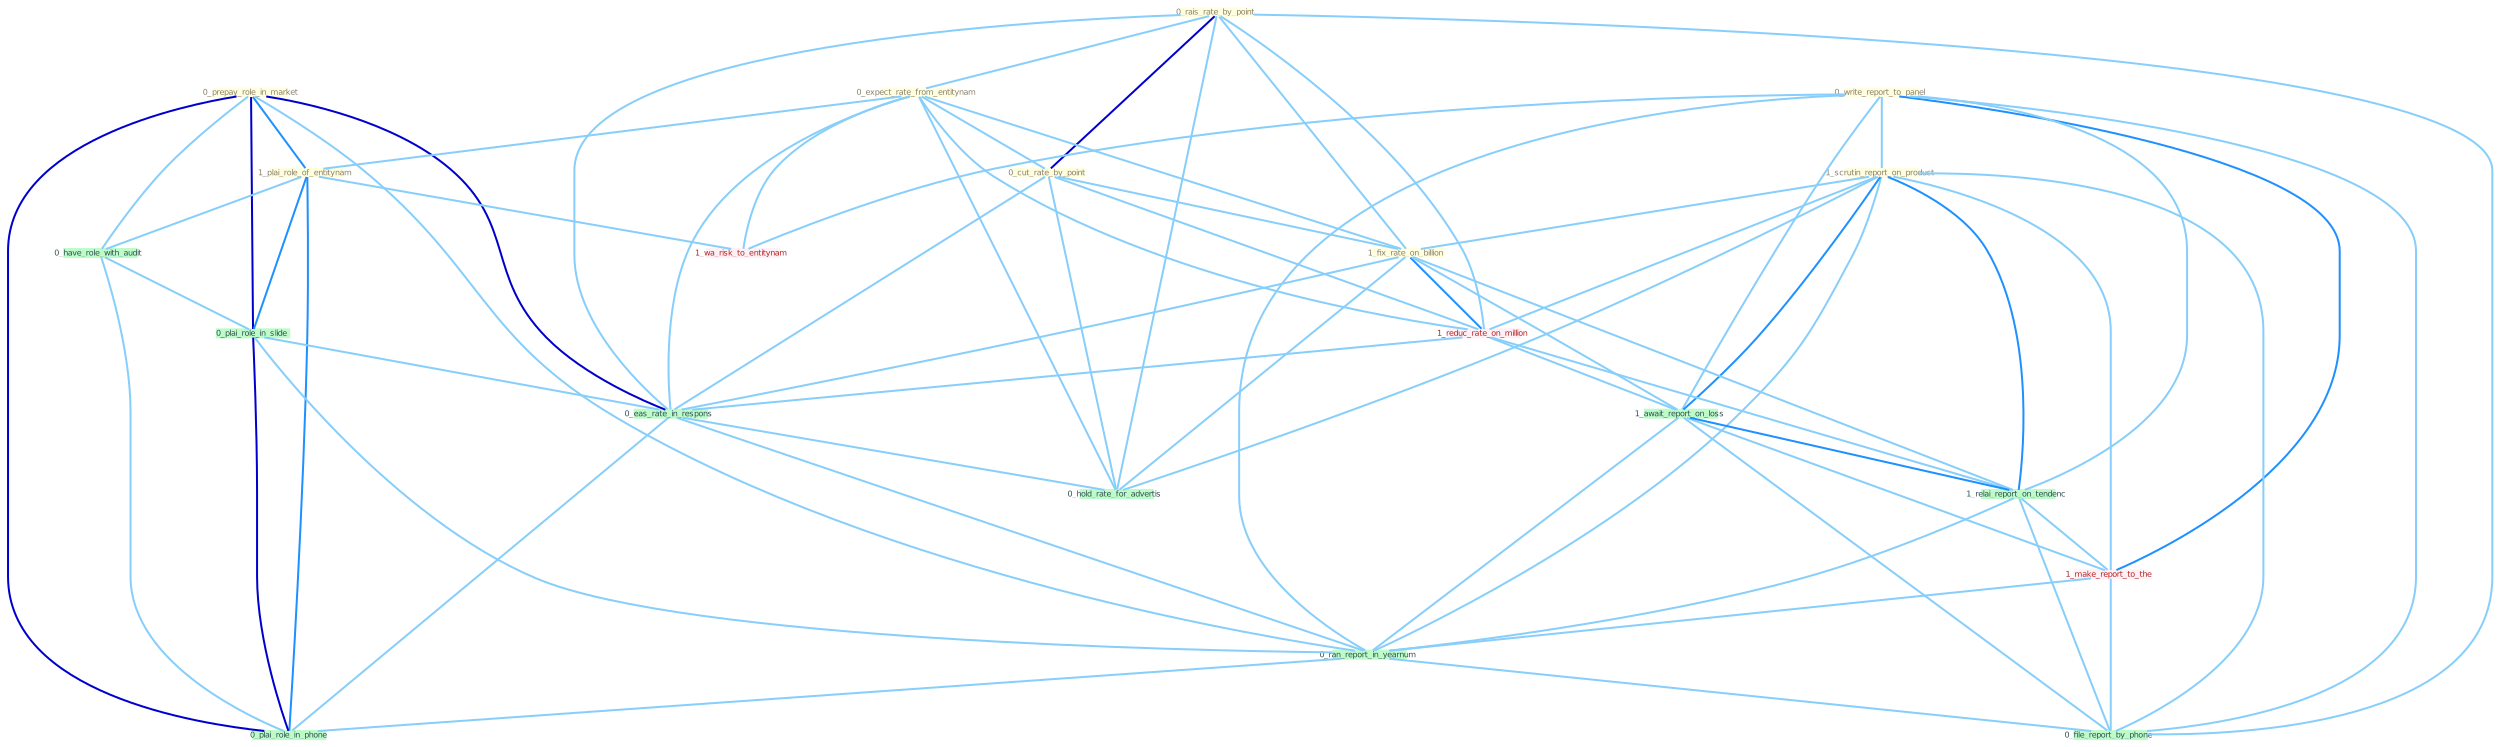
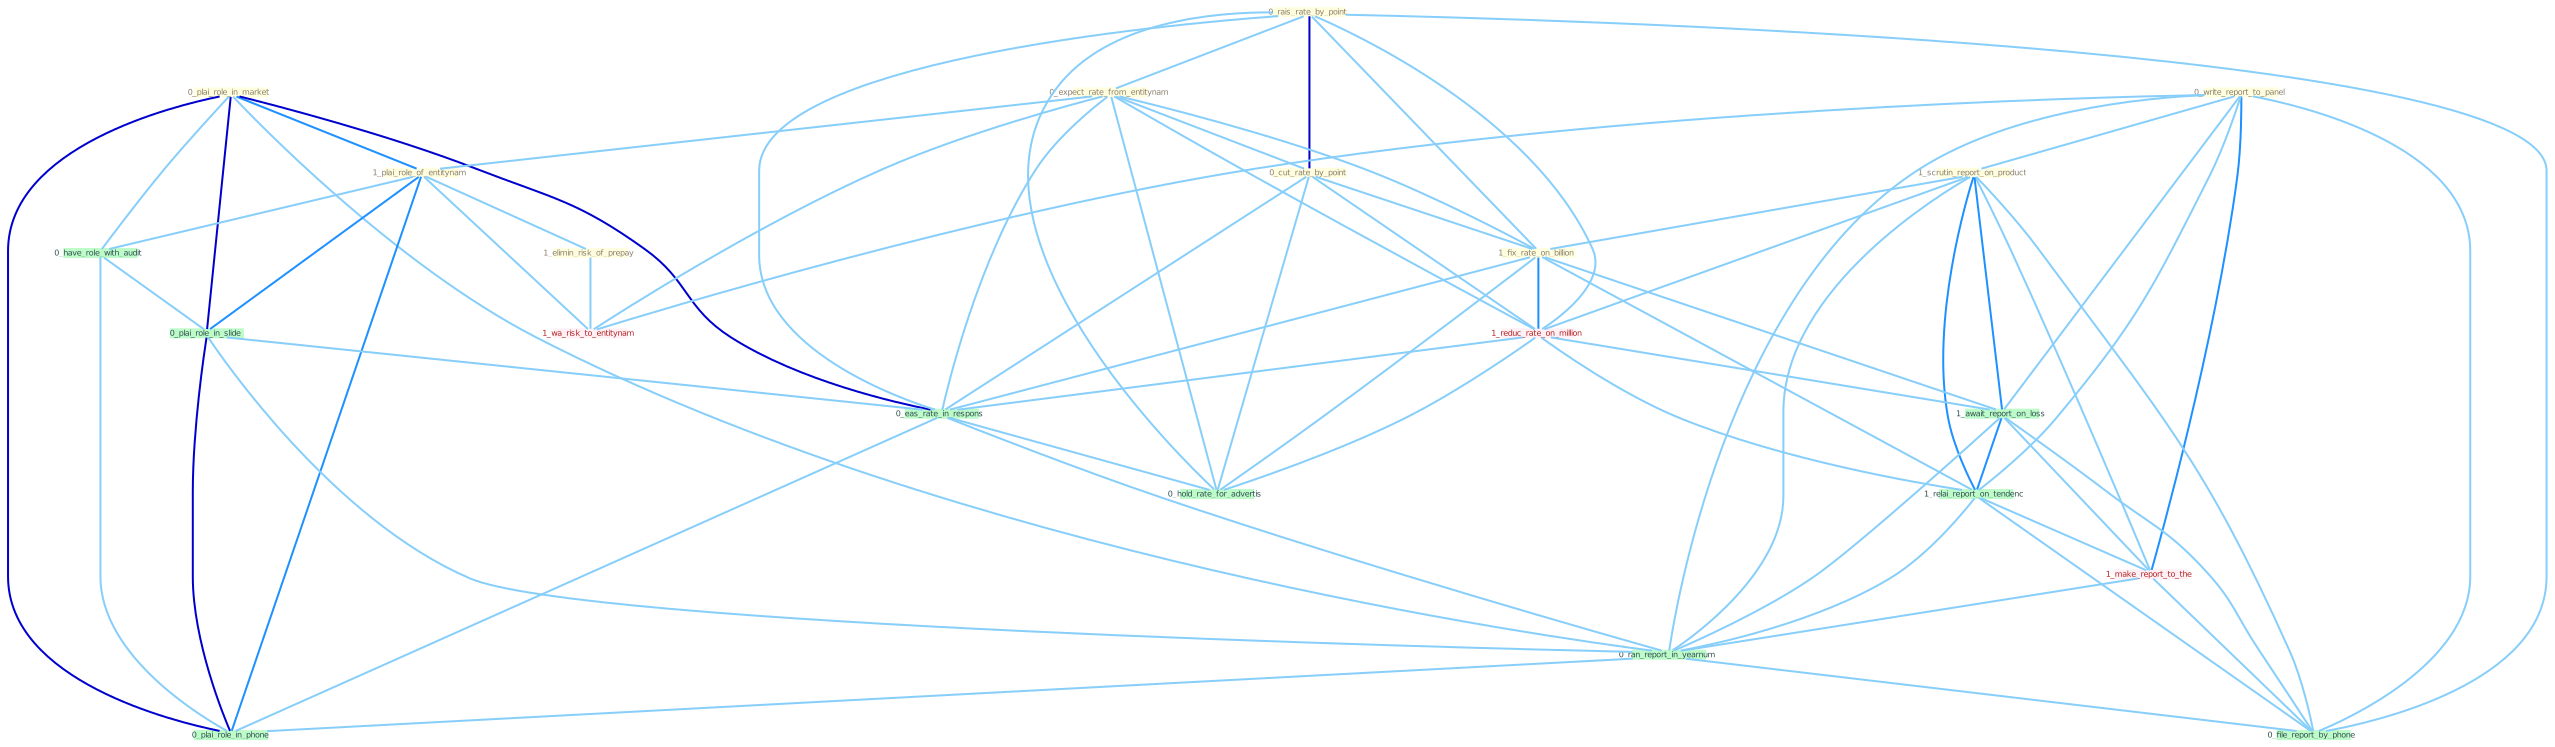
  graph {
    fontname="DejaVu Sans"
    node [color="#ffffe0" fixedsize=true fontcolor="#8b7d6b" fontname="DejaVu Sans" fontsize=4 shape=polygon style=filled]
    edge [color="#87cefa" fontname="DejaVu Sans" w=1]
-   "0_plai_role_in_market " [height=.06 width=.5 label="0_prepay_role_in_market"]
+   "0_plai_role_in_market " [height=.06 width=.5]
    "0_rais_rate_by_point " [height=.06 width=.5]
    "0_expect_rate_from_entitynam " [height=.06 width=.5]
    "1_plai_role_of_entitynam " [height=.06 width=.5]
    "0_write_report_to_panel " [height=.06 width=.5]
    "0_cut_rate_by_point " [height=.06 width=.5]
+   "1_elimin_risk_of_prepay " [height=.06 width=.5]
    "1_scrutin_report_on_product " [height=.06 width=.5]
    "1_fix_rate_on_billion " [height=.06 width=.5]
    "1_wa_risk_to_entitynam " [color="#fff0f5" fontcolor="#b22222" height=.06 width=.5]
    "1_reduc_rate_on_million " [color="#fff0f5" fontcolor="#b22222" height=.06 width=.5]
    "1_make_report_to_the " [color="#fff0f5" fontcolor="#b22222" height=.06 width=.5]
    "0_have_role_with_audit " [color="#BDFCC9" fontcolor="#2f4f4f" height=.06 width=.5]
    "0_plai_role_in_slide " [color="#BDFCC9" fontcolor="#2f4f4f" height=.06 width=.5]
    "0_eas_rate_in_respons " [color="#BDFCC9" fontcolor="#2f4f4f" height=.06 width=.5]
    "0_ran_report_in_yearnum " [color="#BDFCC9" fontcolor="#2f4f4f" height=.06 width=.5]
    n17 [color="#BDFCC9" fontcolor="#2f4f4f" height=.06 label="0_plai_role_in_phone" width=.5]
    "0_file_report_by_phone " [color="#BDFCC9" fontcolor="#2f4f4f" height=.06 width=.5]
    "0_hold_rate_for_advertis " [color="#BDFCC9" fontcolor="#2f4f4f" height=.06 width=.5]
    "1_await_report_on_loss " [color="#BDFCC9" fontcolor="#2f4f4f" height=.06 width=.5]
    "1_relai_report_on_tendenc " [color="#BDFCC9" fontcolor="#2f4f4f" height=.06 width=.5]
    subgraph sub_1 {
      "0_plai_role_in_market "
      "0_rais_rate_by_point "
      "0_expect_rate_from_entitynam "
      "1_plai_role_of_entitynam "
      "0_write_report_to_panel "
      "0_cut_rate_by_point "
+     "1_elimin_risk_of_prepay "
      "1_scrutin_report_on_product "
      "1_fix_rate_on_billion "
    }
    subgraph sub_2 {
      "1_wa_risk_to_entitynam "
      "1_reduc_rate_on_million "
      "1_make_report_to_the "
    }
    "0_plai_role_in_market " -- "1_plai_role_of_entitynam " [color="#1e90ff" w=2]
    "0_plai_role_in_market " -- "0_have_role_with_audit "
    "0_plai_role_in_market " -- "0_plai_role_in_slide " [color="#0000cd" w=3]
    "0_plai_role_in_market " -- "0_eas_rate_in_respons " [color="#0000cd"]
    "0_plai_role_in_market " -- "0_ran_report_in_yearnum "
    "0_plai_role_in_market " -- n17 [color="#0000cd" w=3]
    "0_rais_rate_by_point " -- "0_expect_rate_from_entitynam "
    "0_rais_rate_by_point " -- "0_cut_rate_by_point " [color="#0000cd" w=3]
    "0_rais_rate_by_point " -- "1_fix_rate_on_billion "
    "0_rais_rate_by_point " -- "1_reduc_rate_on_million "
    "0_rais_rate_by_point " -- "0_eas_rate_in_respons "
    "0_rais_rate_by_point " -- "0_file_report_by_phone "
    "0_rais_rate_by_point " -- "0_hold_rate_for_advertis "
    "0_expect_rate_from_entitynam " -- "1_plai_role_of_entitynam "
    "0_expect_rate_from_entitynam " -- "0_cut_rate_by_point "
    "0_expect_rate_from_entitynam " -- "1_fix_rate_on_billion "
    "0_expect_rate_from_entitynam " -- "1_wa_risk_to_entitynam "
    "0_expect_rate_from_entitynam " -- "1_reduc_rate_on_million "
    "0_expect_rate_from_entitynam " -- "0_eas_rate_in_respons "
    "0_expect_rate_from_entitynam " -- "0_hold_rate_for_advertis "
+   "1_plai_role_of_entitynam " -- "1_elimin_risk_of_prepay "
    "1_plai_role_of_entitynam " -- "1_wa_risk_to_entitynam "
    "1_plai_role_of_entitynam " -- "0_have_role_with_audit "
    "1_plai_role_of_entitynam " -- "0_plai_role_in_slide " [color="#1e90ff" w=2]
    "1_plai_role_of_entitynam " -- n17 [color="#1e90ff" w=2]
    "0_write_report_to_panel " -- "1_scrutin_report_on_product "
    "0_write_report_to_panel " -- "1_wa_risk_to_entitynam "
    "0_write_report_to_panel " -- "1_make_report_to_the " [color="#1e90ff" w=2]
    "0_write_report_to_panel " -- "0_ran_report_in_yearnum "
    "0_write_report_to_panel " -- "0_file_report_by_phone "
    "0_write_report_to_panel " -- "1_await_report_on_loss "
    "0_write_report_to_panel " -- "1_relai_report_on_tendenc "
    "0_cut_rate_by_point " -- "1_fix_rate_on_billion "
    "0_cut_rate_by_point " -- "1_reduc_rate_on_million "
    "0_cut_rate_by_point " -- "0_eas_rate_in_respons "
    "0_cut_rate_by_point " -- "0_hold_rate_for_advertis "
+   "1_elimin_risk_of_prepay " -- "1_wa_risk_to_entitynam "
    "1_scrutin_report_on_product " -- "1_fix_rate_on_billion "
    "1_scrutin_report_on_product " -- "1_reduc_rate_on_million "
    "1_scrutin_report_on_product " -- "1_make_report_to_the "
    "1_scrutin_report_on_product " -- "0_ran_report_in_yearnum "
    "1_scrutin_report_on_product " -- "0_file_report_by_phone "
    "1_scrutin_report_on_product " -- "1_await_report_on_loss " [color="#1e90ff" w=2]
    "1_scrutin_report_on_product " -- "1_relai_report_on_tendenc " [color="#1e90ff" w=2]
    "1_fix_rate_on_billion " -- "1_reduc_rate_on_million " [color="#1e90ff" w=2]
    "1_fix_rate_on_billion " -- "0_eas_rate_in_respons "
    "1_fix_rate_on_billion " -- "0_hold_rate_for_advertis "
    "1_fix_rate_on_billion " -- "1_await_report_on_loss "
    "1_fix_rate_on_billion " -- "1_relai_report_on_tendenc "
    "1_reduc_rate_on_million " -- "0_eas_rate_in_respons "
-   "1_scrutin_report_on_product " -- "0_hold_rate_for_advertis "
+   "1_reduc_rate_on_million " -- "0_hold_rate_for_advertis "
    "1_reduc_rate_on_million " -- "1_await_report_on_loss "
    "1_reduc_rate_on_million " -- "1_relai_report_on_tendenc "
    "1_make_report_to_the " -- "0_ran_report_in_yearnum "
    "1_make_report_to_the " -- "0_file_report_by_phone "
    "0_have_role_with_audit " -- "0_plai_role_in_slide "
    "0_have_role_with_audit " -- n17
    "0_plai_role_in_slide " -- "0_eas_rate_in_respons "
    "0_plai_role_in_slide " -- "0_ran_report_in_yearnum "
    "0_plai_role_in_slide " -- n17 [color="#0000cd" w=3]
    "0_eas_rate_in_respons " -- "0_ran_report_in_yearnum "
    "0_eas_rate_in_respons " -- n17
    "0_eas_rate_in_respons " -- "0_hold_rate_for_advertis "
    "0_ran_report_in_yearnum " -- n17
    "0_ran_report_in_yearnum " -- "0_file_report_by_phone "
    "1_await_report_on_loss " -- "1_make_report_to_the "
    "1_await_report_on_loss " -- "0_ran_report_in_yearnum "
    "1_await_report_on_loss " -- "0_file_report_by_phone "
    "1_await_report_on_loss " -- "1_relai_report_on_tendenc " [color="#1e90ff" w=2]
    "1_relai_report_on_tendenc " -- "1_make_report_to_the "
    "1_relai_report_on_tendenc " -- "0_ran_report_in_yearnum "
    "1_relai_report_on_tendenc " -- "0_file_report_by_phone "
  }
